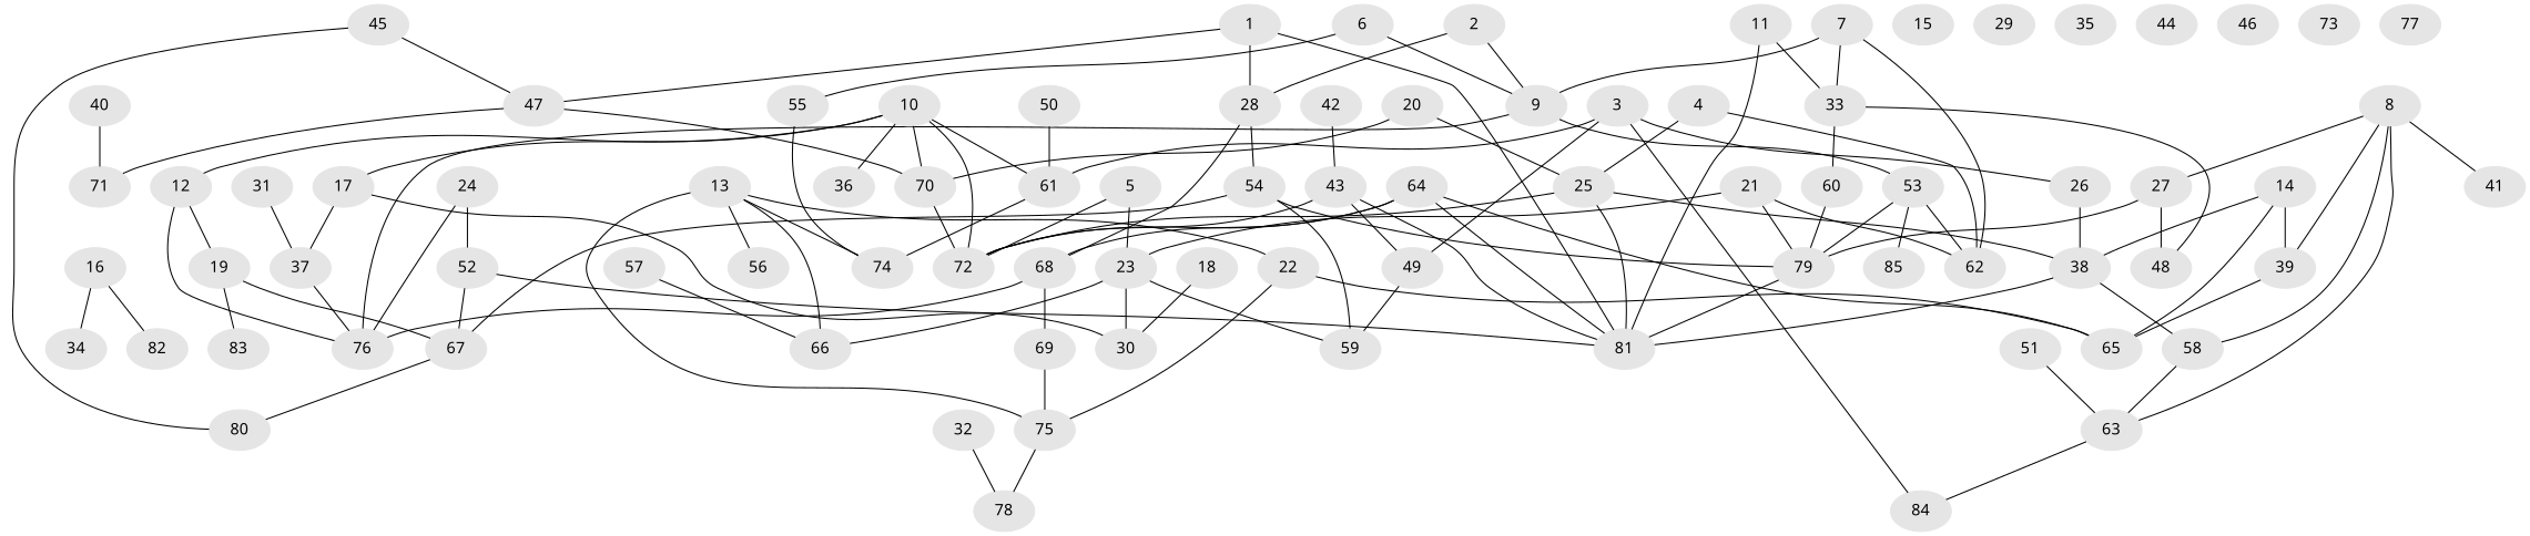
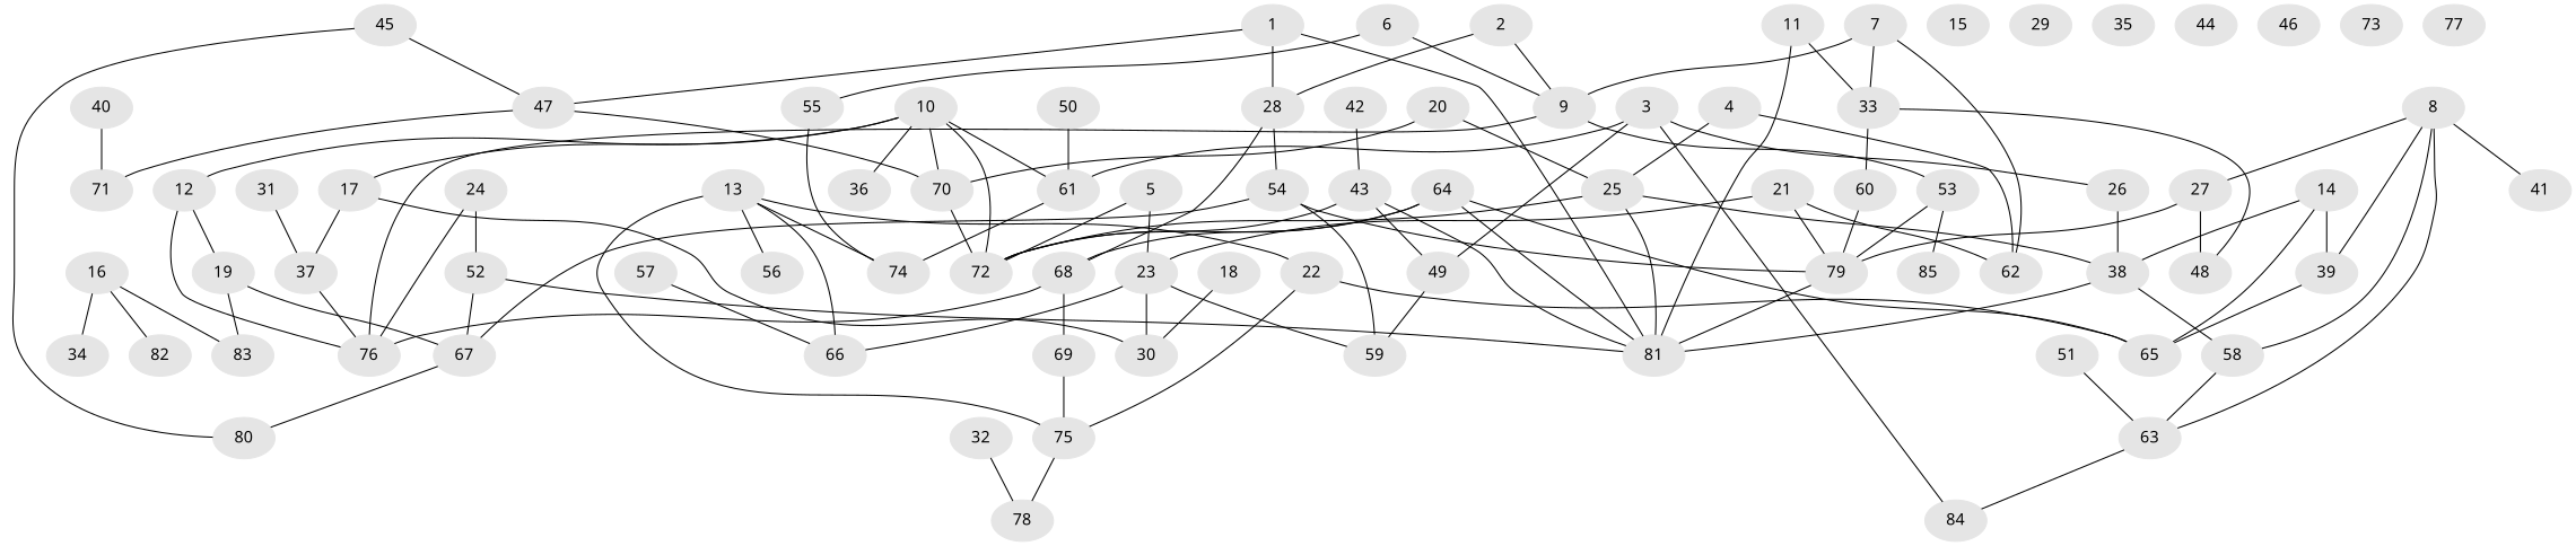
  graph {
    fontname="Noto Sans"
    node [color=gray90 fontname="Noto Sans" style=filled]
    edge [fontname="Noto Sans"]
    1
    28
    47
    81
    54
    68
    70
    71
    2
    9
    53
    76
    3
    26
    49
    84
    61
    38
    59
    4
    25
    62
    72
    5
    23
    66
    30
    6
    55
    74
    7
    33
    48
    60
    8
    27
    39
    41
    58
    63
    79
    65
    85
    10
    12
    17
    36
    19
    37
    11
    83
    67
    13
    22
    56
    75
    78
    14
    15
    16
    34
    82
    18
    80
    20
    21
    24
    52
    69
    29
    31
    32
    35
    40
    42
    43
    44
    45
    46
    50
    51
    57
    64
    73
    77
    1 -- 28
    1 -- 47
    1 -- 81
    28 -- 54
    28 -- 68
    47 -- 70
    47 -- 71
    54 -- 59
    54 -- 79
    54 -- 67
    68 -- 76
    68 -- 69
    70 -- 72
    2 -- 28
    2 -- 9
    9 -- 53
    9 -- 76
-   53 -- 62
    53 -- 79
    53 -- 85
    3 -- 26
    3 -- 49
    3 -- 84
    3 -- 61
    26 -- 38
    49 -- 59
    61 -- 74
    38 -- 81
    38 -- 58
    4 -- 25
    4 -- 62
    25 -- 81
    25 -- 38
    25 -- 72
    5 -- 72
    5 -- 23
    23 -- 59
    23 -- 66
    23 -- 30
    6 -- 9
    6 -- 55
    55 -- 74
    7 -- 9
    7 -- 62
    7 -- 33
    33 -- 48
    33 -- 60
    60 -- 79
    8 -- 27
    8 -- 39
    8 -- 41
    8 -- 58
    8 -- 63
    27 -- 48
    27 -- 79
    39 -- 65
    58 -- 63
    63 -- 84
    79 -- 81
    10 -- 70
    10 -- 61
    10 -- 72
    10 -- 12
    10 -- 17
    10 -- 36
    12 -- 76
    12 -- 19
    17 -- 30
    17 -- 37
    19 -- 83
    19 -- 67
    37 -- 76
    11 -- 81
    11 -- 33
    67 -- 80
    13 -- 66
    13 -- 74
    13 -- 22
    13 -- 56
    13 -- 75
    22 -- 65
    22 -- 75
    75 -- 78
    14 -- 38
    14 -- 39
    14 -- 65
+   16 -- 83
    16 -- 34
    16 -- 82
    18 -- 30
    20 -- 70
    20 -- 25
    21 -- 62
    21 -- 23
    21 -- 79
    24 -- 76
    24 -- 52
    52 -- 81
    52 -- 67
    69 -- 75
    31 -- 37
    32 -- 78
    40 -- 71
    42 -- 43
    43 -- 81
    43 -- 49
    43 -- 72
    45 -- 47
    45 -- 80
    50 -- 61
    51 -- 63
    57 -- 66
    64 -- 81
    64 -- 68
    64 -- 72
    64 -- 65
  }
